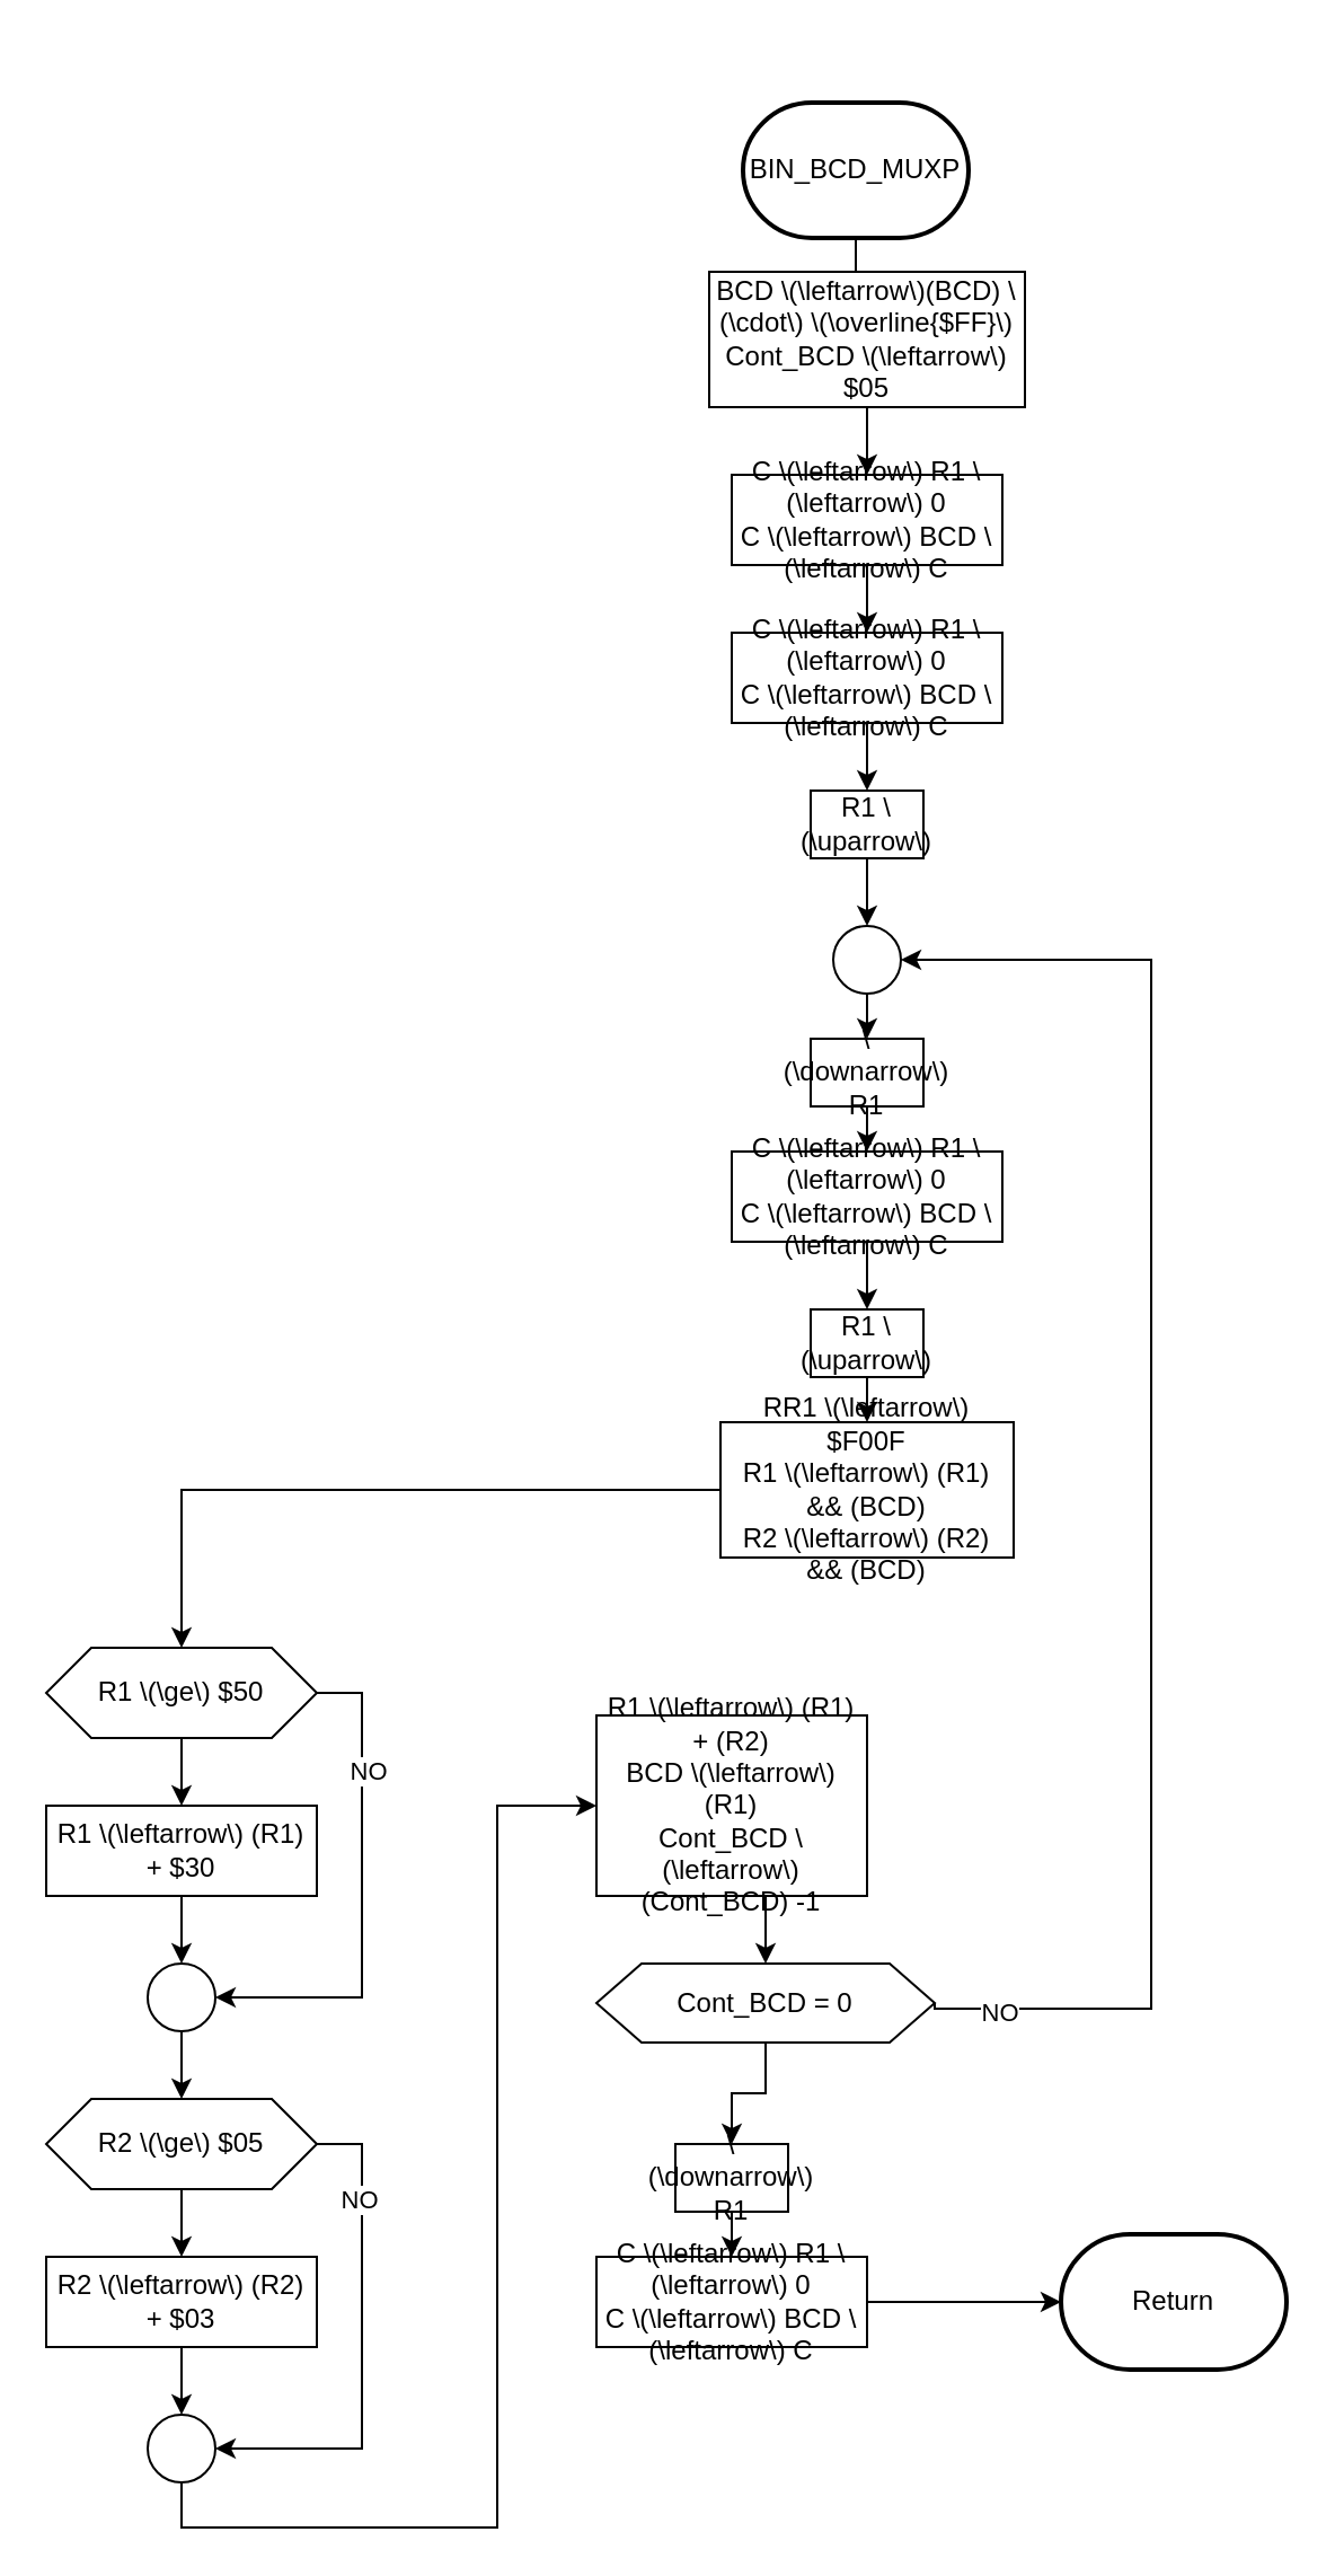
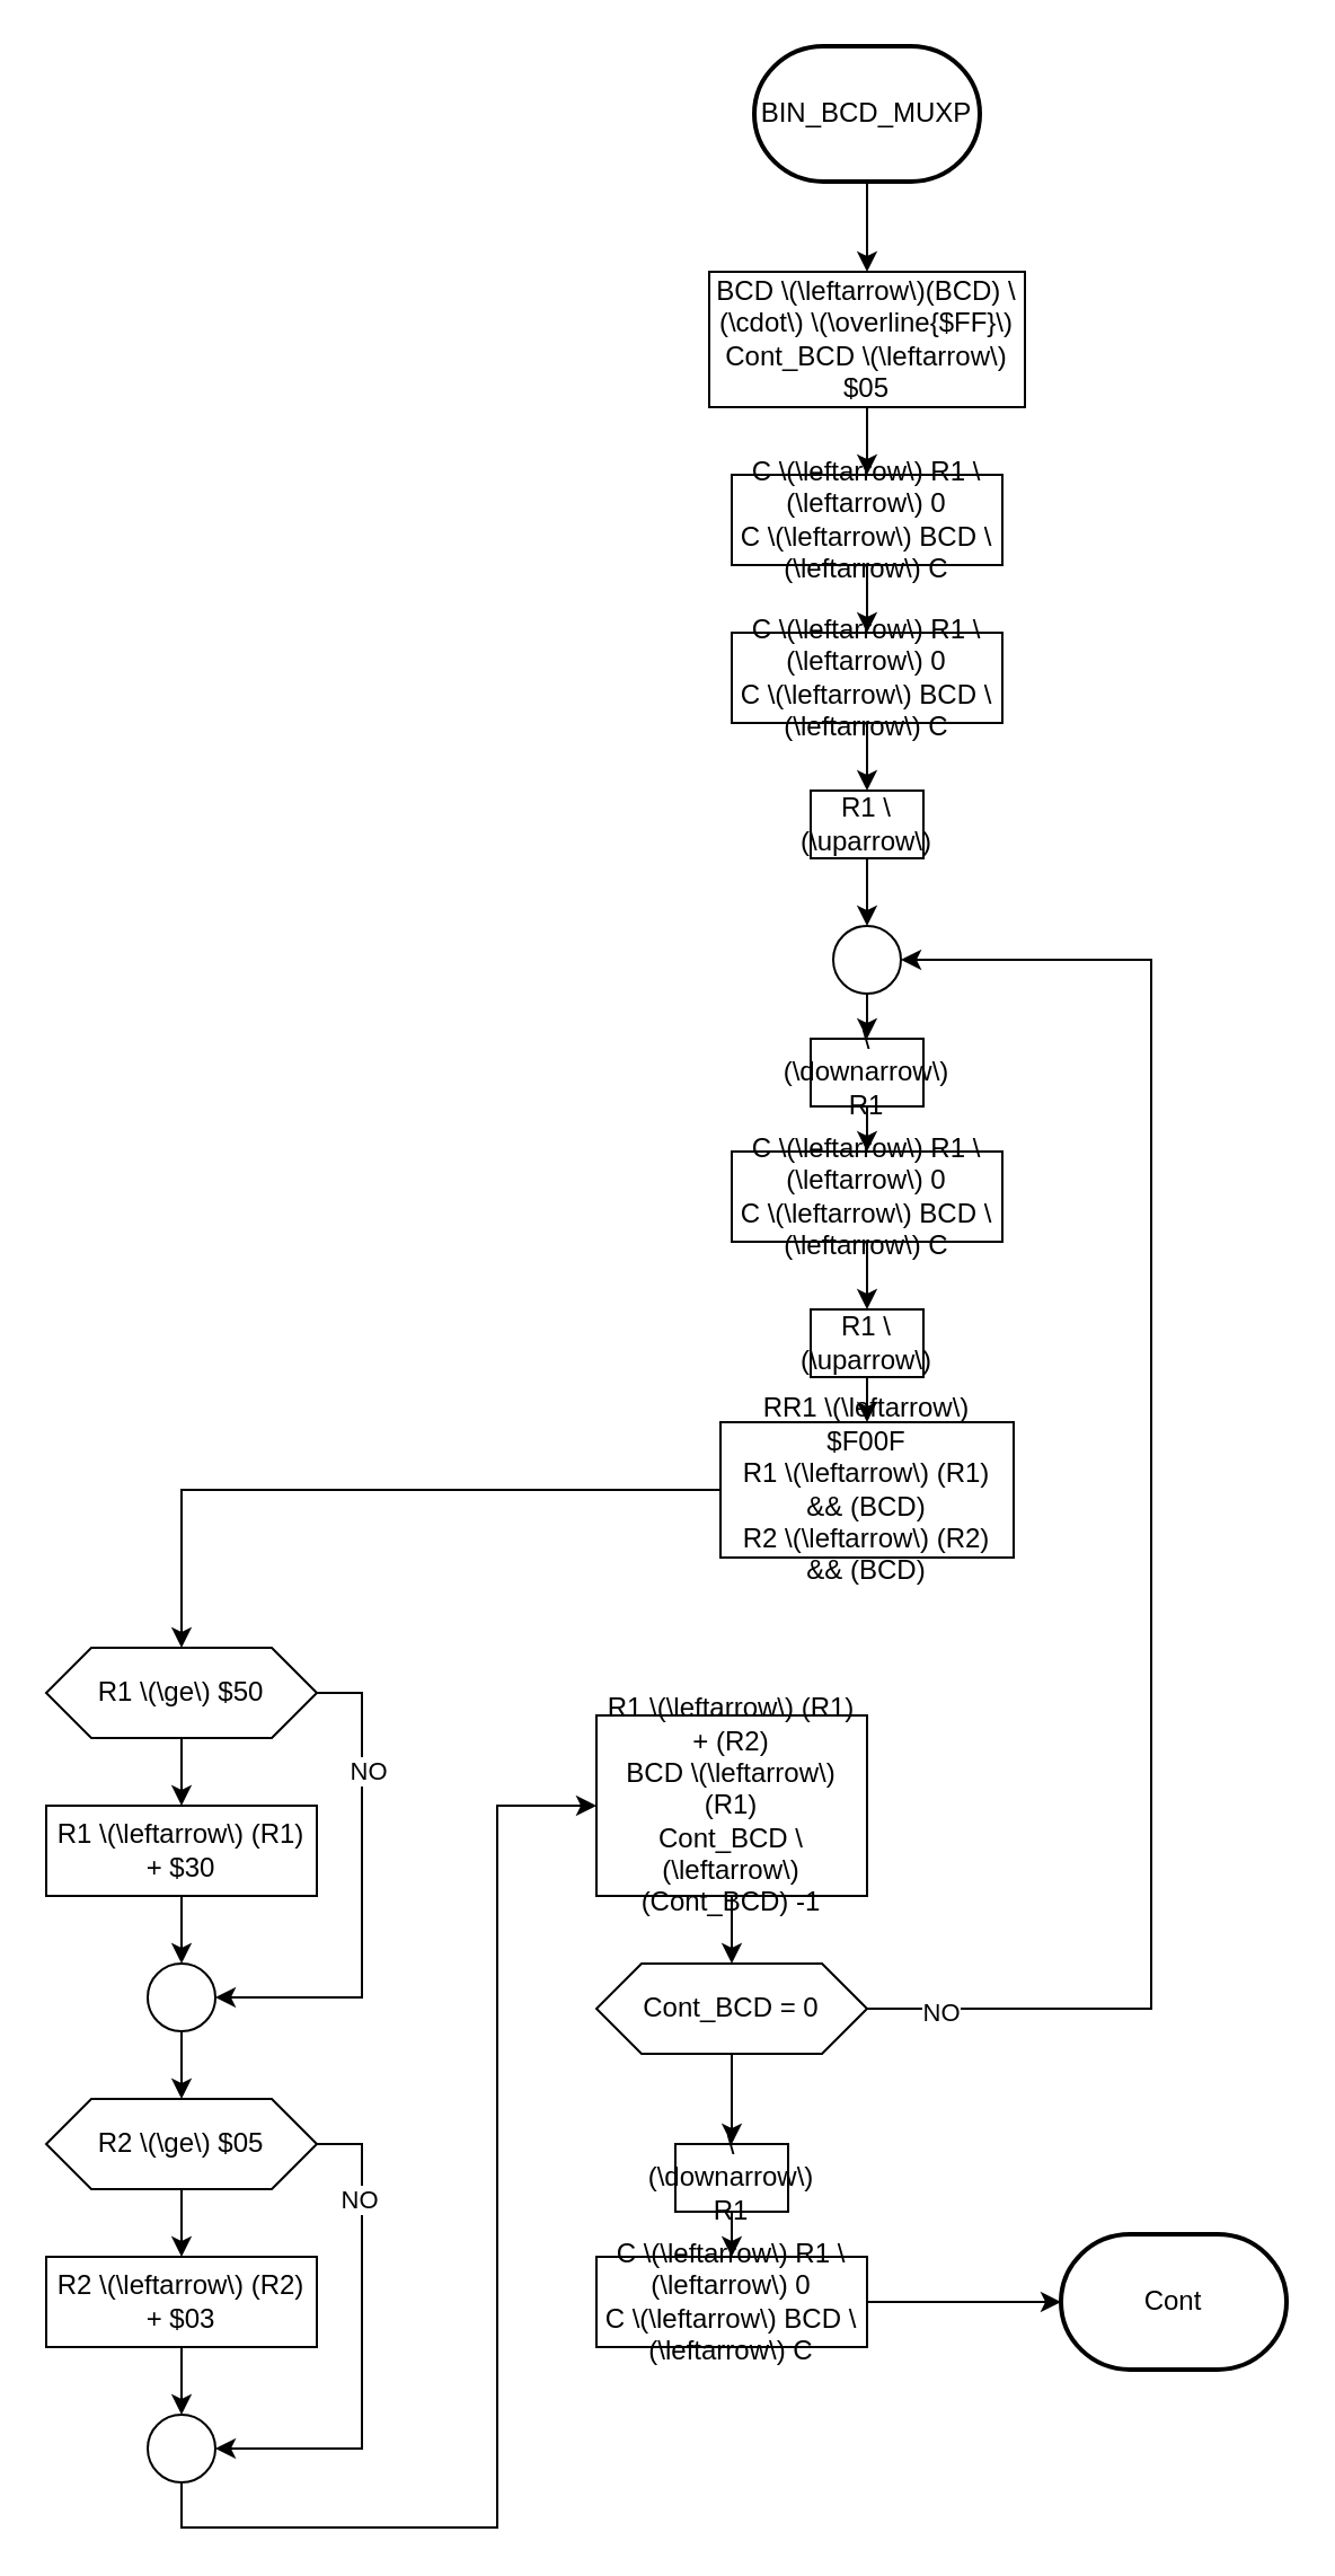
  <mxCell id="0" />
  <mxCell id="1" parent="0" />
  <mxCell id="2" value="" style="edgeStyle=orthogonalEdgeStyle;rounded=0;orthogonalLoop=1;jettySize=auto;html=1;" edge="1" parent="1" source="3" target="5"><mxGeometry relative="1" as="geometry" /></mxCell>
- <mxCell id="3" value="BIN_BCD_MUXP" style="strokeWidth=2;html=1;shape=mxgraph.flowchart.terminator;whiteSpace=wrap;" vertex="1" parent="1"><mxGeometry x="329" y="45" width="100" height="60" as="geometry" /></mxCell>
+ <mxCell id="3" value="BIN_BCD_MUXP" style="strokeWidth=2;html=1;shape=mxgraph.flowchart.terminator;whiteSpace=wrap;" vertex="1" parent="1"><mxGeometry x="334" y="20" width="100" height="60" as="geometry" /></mxCell>
  <mxCell id="4" style="edgeStyle=orthogonalEdgeStyle;rounded=0;orthogonalLoop=1;jettySize=auto;html=1;exitX=0.5;exitY=1;exitDx=0;exitDy=0;" edge="1" parent="1" source="5" target="7"><mxGeometry relative="1" as="geometry" /></mxCell>
  <mxCell id="5" value="BCD \(\leftarrow\)(BCD) \(\cdot\) \(\overline{$FF}\)&lt;br&gt;Cont_BCD \(\leftarrow\) $05" style="rounded=0;whiteSpace=wrap;html=1;" vertex="1" parent="1"><mxGeometry x="314" y="120" width="140" height="60" as="geometry" /></mxCell>
  <mxCell id="6" value="" style="edgeStyle=orthogonalEdgeStyle;rounded=0;orthogonalLoop=1;jettySize=auto;html=1;" edge="1" parent="1" source="7" target="9"><mxGeometry relative="1" as="geometry" /></mxCell>
  <mxCell id="7" value="C \(\leftarrow\) R1 \(\leftarrow\) 0&lt;br&gt;C \(\leftarrow\) BCD \(\leftarrow\) C" style="rounded=0;whiteSpace=wrap;html=1;" vertex="1" parent="1"><mxGeometry x="324" y="210" width="120" height="40" as="geometry" /></mxCell>
  <mxCell id="8" value="" style="edgeStyle=orthogonalEdgeStyle;rounded=0;orthogonalLoop=1;jettySize=auto;html=1;" edge="1" parent="1" source="9" target="11"><mxGeometry relative="1" as="geometry" /></mxCell>
  <mxCell id="9" value="C \(\leftarrow\) R1 \(\leftarrow\) 0&lt;br&gt;C \(\leftarrow\) BCD \(\leftarrow\) C" style="rounded=0;whiteSpace=wrap;html=1;" vertex="1" parent="1"><mxGeometry x="324" y="280" width="120" height="40" as="geometry" /></mxCell>
  <mxCell id="10" value="" style="edgeStyle=orthogonalEdgeStyle;rounded=0;orthogonalLoop=1;jettySize=auto;html=1;" edge="1" parent="1" source="11" target="13"><mxGeometry relative="1" as="geometry" /></mxCell>
  <mxCell id="11" value="R1 \(\uparrow\)" style="rounded=0;whiteSpace=wrap;html=1;" vertex="1" parent="1"><mxGeometry x="359" y="350" width="50" height="30" as="geometry" /></mxCell>
  <mxCell id="12" style="edgeStyle=orthogonalEdgeStyle;rounded=0;orthogonalLoop=1;jettySize=auto;html=1;exitX=0.5;exitY=1;exitDx=0;exitDy=0;entryX=0.5;entryY=0;entryDx=0;entryDy=0;" edge="1" parent="1" source="13" target="15"><mxGeometry relative="1" as="geometry" /></mxCell>
  <mxCell id="13" value="" style="ellipse;whiteSpace=wrap;html=1;aspect=fixed;" vertex="1" parent="1"><mxGeometry x="369" y="410" width="30" height="30" as="geometry" /></mxCell>
  <mxCell id="14" style="edgeStyle=orthogonalEdgeStyle;rounded=0;orthogonalLoop=1;jettySize=auto;html=1;exitX=0.5;exitY=1;exitDx=0;exitDy=0;entryX=0.5;entryY=0;entryDx=0;entryDy=0;" edge="1" parent="1" source="15" target="17"><mxGeometry relative="1" as="geometry" /></mxCell>
  <mxCell id="15" value="\(\downarrow\) R1" style="rounded=0;whiteSpace=wrap;html=1;" vertex="1" parent="1"><mxGeometry x="359" y="460" width="50" height="30" as="geometry" /></mxCell>
  <mxCell id="16" style="edgeStyle=orthogonalEdgeStyle;rounded=0;orthogonalLoop=1;jettySize=auto;html=1;exitX=0.5;exitY=1;exitDx=0;exitDy=0;entryX=0.5;entryY=0;entryDx=0;entryDy=0;" edge="1" parent="1" source="17" target="19"><mxGeometry relative="1" as="geometry" /></mxCell>
  <mxCell id="17" value="C \(\leftarrow\) R1 \(\leftarrow\) 0&lt;br&gt;C \(\leftarrow\) BCD \(\leftarrow\) C" style="rounded=0;whiteSpace=wrap;html=1;" vertex="1" parent="1"><mxGeometry x="324" y="510" width="120" height="40" as="geometry" /></mxCell>
  <mxCell id="18" style="edgeStyle=orthogonalEdgeStyle;rounded=0;orthogonalLoop=1;jettySize=auto;html=1;exitX=0.5;exitY=1;exitDx=0;exitDy=0;entryX=0.5;entryY=0;entryDx=0;entryDy=0;" edge="1" parent="1" source="19" target="21"><mxGeometry relative="1" as="geometry" /></mxCell>
  <mxCell id="19" value="R1 \(\uparrow\)" style="rounded=0;whiteSpace=wrap;html=1;" vertex="1" parent="1"><mxGeometry x="359" y="580" width="50" height="30" as="geometry" /></mxCell>
  <mxCell id="20" style="edgeStyle=orthogonalEdgeStyle;rounded=0;orthogonalLoop=1;jettySize=auto;html=1;exitX=0;exitY=0.5;exitDx=0;exitDy=0;entryX=0.5;entryY=0;entryDx=0;entryDy=0;" edge="1" parent="1" source="21" target="25"><mxGeometry relative="1" as="geometry" /></mxCell>
  <mxCell id="21" value="RR1 \(\leftarrow\) $F00F&lt;br&gt;R1 \(\leftarrow\) (R1) &amp;amp;&amp;amp; (BCD)&lt;br&gt;R2 \(\leftarrow\) (R2) &amp;amp;&amp;amp; (BCD)" style="rounded=0;whiteSpace=wrap;html=1;" vertex="1" parent="1"><mxGeometry x="319" y="630" width="130" height="60" as="geometry" /></mxCell>
  <mxCell id="22" style="edgeStyle=orthogonalEdgeStyle;rounded=0;orthogonalLoop=1;jettySize=auto;html=1;exitX=0.5;exitY=1;exitDx=0;exitDy=0;entryX=0.5;entryY=0;entryDx=0;entryDy=0;" edge="1" parent="1" source="25" target="27"><mxGeometry relative="1" as="geometry" /></mxCell>
  <mxCell id="23" style="edgeStyle=orthogonalEdgeStyle;rounded=0;orthogonalLoop=1;jettySize=auto;html=1;exitX=1;exitY=0.5;exitDx=0;exitDy=0;entryX=1;entryY=0.5;entryDx=0;entryDy=0;" edge="1" parent="1" source="25" target="29"><mxGeometry relative="1" as="geometry" /></mxCell>
  <mxCell id="24" value="NO" style="edgeLabel;html=1;align=center;verticalAlign=middle;resizable=0;points=[];" vertex="1" connectable="0" parent="23"><mxGeometry x="-0.509" y="2" relative="1" as="geometry"><mxPoint as="offset" /></mxGeometry></mxCell>
  <mxCell id="25" value="R1 \(\ge\) $50" style="shape=hexagon;perimeter=hexagonPerimeter2;whiteSpace=wrap;html=1;fixedSize=1;" vertex="1" parent="1"><mxGeometry x="20" y="730" width="120" height="40" as="geometry" /></mxCell>
  <mxCell id="26" style="edgeStyle=orthogonalEdgeStyle;rounded=0;orthogonalLoop=1;jettySize=auto;html=1;exitX=0.5;exitY=1;exitDx=0;exitDy=0;entryX=0.5;entryY=0;entryDx=0;entryDy=0;" edge="1" parent="1" source="27" target="29"><mxGeometry relative="1" as="geometry" /></mxCell>
  <mxCell id="27" value="R1 \(\leftarrow\) (R1) + $30" style="rounded=0;whiteSpace=wrap;html=1;" vertex="1" parent="1"><mxGeometry x="20" y="800" width="120" height="40" as="geometry" /></mxCell>
  <mxCell id="28" style="edgeStyle=orthogonalEdgeStyle;rounded=0;orthogonalLoop=1;jettySize=auto;html=1;exitX=0.5;exitY=1;exitDx=0;exitDy=0;" edge="1" parent="1" source="29" target="33"><mxGeometry relative="1" as="geometry" /></mxCell>
  <mxCell id="29" value="" style="ellipse;whiteSpace=wrap;html=1;aspect=fixed;" vertex="1" parent="1"><mxGeometry x="65" y="870" width="30" height="30" as="geometry" /></mxCell>
  <mxCell id="30" style="edgeStyle=orthogonalEdgeStyle;rounded=0;orthogonalLoop=1;jettySize=auto;html=1;exitX=0.5;exitY=1;exitDx=0;exitDy=0;entryX=0.5;entryY=0;entryDx=0;entryDy=0;" edge="1" parent="1" source="33" target="35"><mxGeometry relative="1" as="geometry" /></mxCell>
  <mxCell id="31" style="edgeStyle=orthogonalEdgeStyle;rounded=0;orthogonalLoop=1;jettySize=auto;html=1;exitX=1;exitY=0.5;exitDx=0;exitDy=0;entryX=1;entryY=0.5;entryDx=0;entryDy=0;" edge="1" parent="1" source="33" target="37"><mxGeometry relative="1" as="geometry" /></mxCell>
  <mxCell id="32" value="NO" style="edgeLabel;html=1;align=center;verticalAlign=middle;resizable=0;points=[];" vertex="1" connectable="0" parent="31"><mxGeometry x="-0.6" y="-2" relative="1" as="geometry"><mxPoint as="offset" /></mxGeometry></mxCell>
  <mxCell id="33" value="R2 \(\ge\) $05" style="shape=hexagon;perimeter=hexagonPerimeter2;whiteSpace=wrap;html=1;fixedSize=1;" vertex="1" parent="1"><mxGeometry x="20" y="930" width="120" height="40" as="geometry" /></mxCell>
  <mxCell id="34" style="edgeStyle=orthogonalEdgeStyle;rounded=0;orthogonalLoop=1;jettySize=auto;html=1;exitX=0.5;exitY=1;exitDx=0;exitDy=0;entryX=0.5;entryY=0;entryDx=0;entryDy=0;" edge="1" parent="1" source="35" target="37"><mxGeometry relative="1" as="geometry" /></mxCell>
  <mxCell id="35" value="R2 \(\leftarrow\) (R2) + $03" style="rounded=0;whiteSpace=wrap;html=1;" vertex="1" parent="1"><mxGeometry x="20" y="1000" width="120" height="40" as="geometry" /></mxCell>
  <mxCell id="36" style="edgeStyle=orthogonalEdgeStyle;rounded=0;orthogonalLoop=1;jettySize=auto;html=1;exitX=0.5;exitY=1;exitDx=0;exitDy=0;entryX=0;entryY=0.5;entryDx=0;entryDy=0;" edge="1" parent="1" source="37" target="39"><mxGeometry relative="1" as="geometry"><Array as="points"><mxPoint x="80" y="1120" /><mxPoint x="220" y="1120" /><mxPoint x="220" y="800" /></Array></mxGeometry></mxCell>
  <mxCell id="37" value="" style="ellipse;whiteSpace=wrap;html=1;aspect=fixed;" vertex="1" parent="1"><mxGeometry x="65" y="1070" width="30" height="30" as="geometry" /></mxCell>
  <mxCell id="38" style="edgeStyle=orthogonalEdgeStyle;rounded=0;orthogonalLoop=1;jettySize=auto;html=1;exitX=0.5;exitY=1;exitDx=0;exitDy=0;entryX=0.5;entryY=0;entryDx=0;entryDy=0;" edge="1" parent="1" source="39" target="43"><mxGeometry relative="1" as="geometry" /></mxCell>
  <mxCell id="39" value="R1 \(\leftarrow\) (R1) + (R2)&lt;br&gt;BCD \(\leftarrow\) (R1)&lt;br&gt;Cont_BCD \(\leftarrow\) (Cont_BCD) -1" style="rounded=0;whiteSpace=wrap;html=1;" vertex="1" parent="1"><mxGeometry x="264" y="760" width="120" height="80" as="geometry" /></mxCell>
  <mxCell id="40" style="edgeStyle=orthogonalEdgeStyle;rounded=0;orthogonalLoop=1;jettySize=auto;html=1;exitX=1;exitY=0.5;exitDx=0;exitDy=0;entryX=1;entryY=0.5;entryDx=0;entryDy=0;" edge="1" parent="1" source="43" target="13"><mxGeometry relative="1" as="geometry"><Array as="points"><mxPoint x="510" y="890" /><mxPoint x="510" y="425" /></Array></mxGeometry></mxCell>
  <mxCell id="41" value="NO" style="edgeLabel;html=1;align=center;verticalAlign=middle;resizable=0;points=[];" vertex="1" connectable="0" parent="40"><mxGeometry x="-0.909" y="-1" relative="1" as="geometry"><mxPoint as="offset" /></mxGeometry></mxCell>
  <mxCell id="42" style="edgeStyle=orthogonalEdgeStyle;rounded=0;orthogonalLoop=1;jettySize=auto;html=1;exitX=0.5;exitY=1;exitDx=0;exitDy=0;entryX=0.5;entryY=0;entryDx=0;entryDy=0;" edge="1" parent="1" source="43" target="45"><mxGeometry relative="1" as="geometry" /></mxCell>
- <mxCell id="43" value="Cont_BCD = 0" style="shape=hexagon;perimeter=hexagonPerimeter2;whiteSpace=wrap;html=1;fixedSize=1;" vertex="1" parent="1"><mxGeometry x="264" y="870" width="150" height="35" as="geometry" /></mxCell>
+ <mxCell id="43" value="Cont_BCD = 0" style="shape=hexagon;perimeter=hexagonPerimeter2;whiteSpace=wrap;html=1;fixedSize=1;" vertex="1" parent="1"><mxGeometry x="264" y="870" width="120" height="40" as="geometry" /></mxCell>
  <mxCell id="44" style="edgeStyle=orthogonalEdgeStyle;rounded=0;orthogonalLoop=1;jettySize=auto;html=1;exitX=0.5;exitY=1;exitDx=0;exitDy=0;entryX=0.5;entryY=0;entryDx=0;entryDy=0;" edge="1" parent="1" source="45" target="47"><mxGeometry relative="1" as="geometry" /></mxCell>
  <mxCell id="45" value="\(\downarrow\) R1" style="rounded=0;whiteSpace=wrap;html=1;" vertex="1" parent="1"><mxGeometry x="299" y="950" width="50" height="30" as="geometry" /></mxCell>
  <mxCell id="46" style="edgeStyle=orthogonalEdgeStyle;rounded=0;orthogonalLoop=1;jettySize=auto;html=1;exitX=1;exitY=0.5;exitDx=0;exitDy=0;" edge="1" parent="1" source="47" target="48"><mxGeometry relative="1" as="geometry" /></mxCell>
  <mxCell id="47" value="C \(\leftarrow\) R1 \(\leftarrow\) 0&lt;br&gt;C \(\leftarrow\) BCD \(\leftarrow\) C" style="rounded=0;whiteSpace=wrap;html=1;" vertex="1" parent="1"><mxGeometry x="264" y="1000" width="120" height="40" as="geometry" /></mxCell>
- <mxCell id="48" value="Return" style="strokeWidth=2;html=1;shape=mxgraph.flowchart.terminator;whiteSpace=wrap;" vertex="1" parent="1"><mxGeometry x="470" y="990" width="100" height="60" as="geometry" /></mxCell>
+ <mxCell id="48" value="Cont" style="strokeWidth=2;html=1;shape=mxgraph.flowchart.terminator;whiteSpace=wrap;" vertex="1" parent="1"><mxGeometry x="470" y="990" width="100" height="60" as="geometry" /></mxCell>
